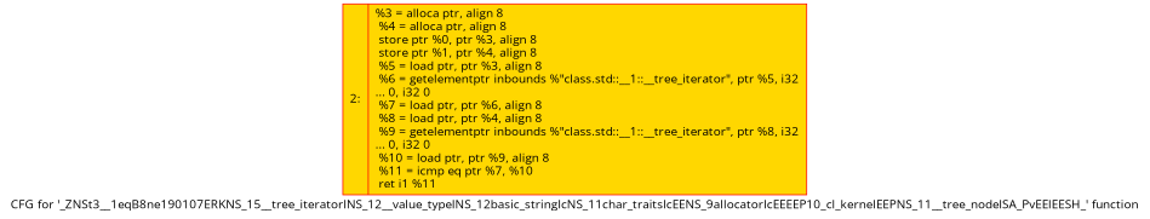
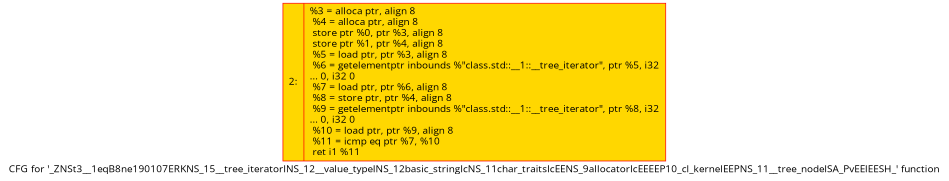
  digraph {
    label="CFG for '_ZNSt3__1eqB8ne190107ERKNS_15__tree_iteratorINS_12__value_typeINS_12basic_stringIcNS_11char_traitsIcEENS_9allocatorIcEEEEP10_cl_kernelEEPNS_11__tree_nodeISA_PvEElEESH_' function"
    rankdir=LR
    fontname="Open Sans"
-   n1 [color=red fillcolor=gold fontname="Open Sans" label="{2:\l|  %3 = alloca ptr, align 8\l  %4 = alloca ptr, align 8\l  store ptr %0, ptr %3, align 8\l  store ptr %1, ptr %4, align 8\l  %5 = load ptr, ptr %3, align 8\l  %6 = getelementptr inbounds %\"class.std::__1::__tree_iterator\", ptr %5, i32\l... 0, i32 0\l  %7 = load ptr, ptr %6, align 8\l  %8 = load ptr, ptr %4, align 8\l  %9 = getelementptr inbounds %\"class.std::__1::__tree_iterator\", ptr %8, i32\l... 0, i32 0\l  %10 = load ptr, ptr %9, align 8\l  %11 = icmp eq ptr %7, %10\l  ret i1 %11\l}" shape=record style=filled]
+   n1 [color=red fillcolor=gold fontname="Open Sans" label="{2:\l|  %3 = alloca ptr, align 8\l  %4 = alloca ptr, align 8\l  store ptr %0, ptr %3, align 8\l  store ptr %1, ptr %4, align 8\l  %5 = load ptr, ptr %3, align 8\l  %6 = getelementptr inbounds %\"class.std::__1::__tree_iterator\", ptr %5, i32\l... 0, i32 0\l  %7 = load ptr, ptr %6, align 8\l  %8 = store ptr, ptr %4, align 8\l  %9 = getelementptr inbounds %\"class.std::__1::__tree_iterator\", ptr %8, i32\l... 0, i32 0\l  %10 = load ptr, ptr %9, align 8\l  %11 = icmp eq ptr %7, %10\l  ret i1 %11\l}" shape=record style=filled]
  }
